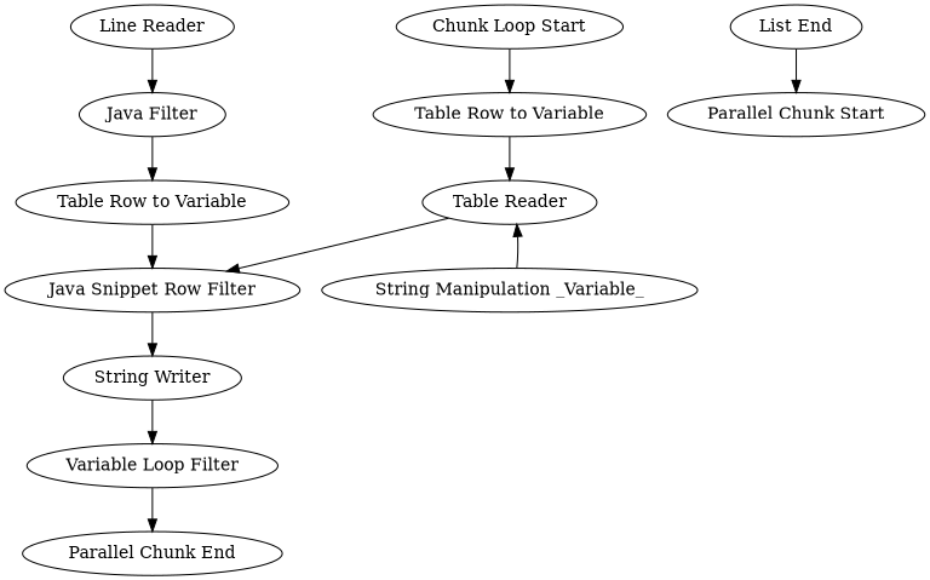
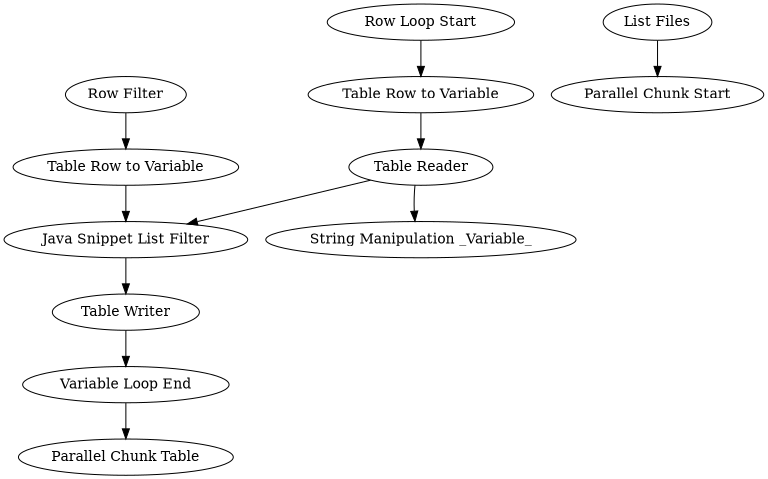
  digraph {
    rankdir=TB
-   n1 [label="Variable Loop Filter"]
-   n2 [label="Parallel Chunk End"]
-   n3 [label="String Writer"]
-   n4 [label="Line Reader"]
-   n5 [label="Java Filter"]
+   n1 [label="Variable Loop End"]
+   n2 [label="Parallel Chunk Table"]
+   n3 [label="Table Writer"]
+   n5 [label="Row Filter"]
    n6 [label="Table Row to Variable"]
-   n7 [label="Java Snippet Row Filter"]
+   n7 [label="Java Snippet List Filter"]
    n8 [label="Table Row to Variable"]
    n9 [label="Table Reader"]
    n10 [label="String Manipulation _Variable_"]
-   n11 [label="Chunk Loop Start"]
-   n12 [label="List End"]
+   n11 [label="Row Loop Start"]
+   n12 [label="List Files"]
    n13 [label="Parallel Chunk Start"]
    n1 -> n2
    n3 -> n1
-   n4 -> n5
    n5 -> n6
    n6 -> n7
    n7 -> n3
    n8 -> n9
    n9 -> n7
-   n10 -> n9
+   n9 -> n10
    n11 -> n8
    n12 -> n13
  }
